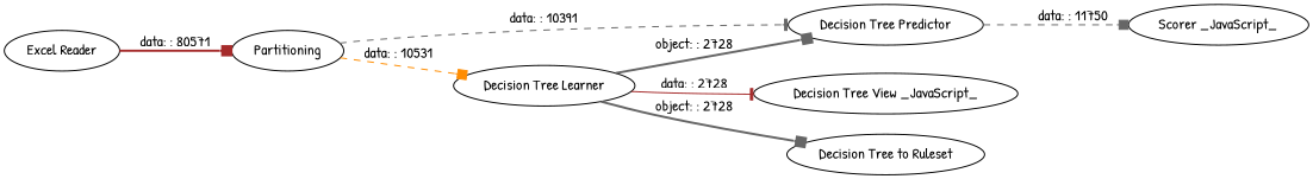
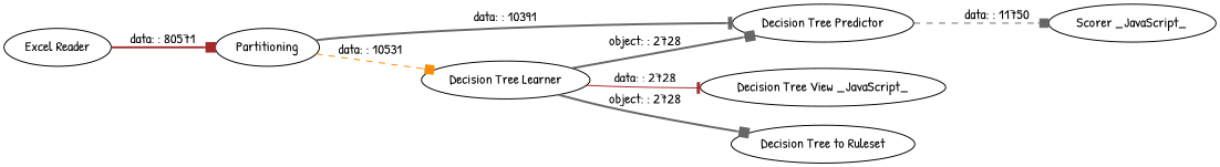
  digraph {
    fontname="Patrick Hand"
    rankdir=LR
    node [fontname="Patrick Hand"]
    edge [arrowhead=box color=gray40 fontname="Patrick Hand" style=bold]
    n1 [label=Partitioning]
    n2 [label="Decision Tree Learner"]
    n3 [label="Decision Tree Predictor"]
    n4 [label="Decision Tree View _JavaScript_"]
    n5 [label="Decision Tree to Ruleset"]
    n6 [label="Scorer _JavaScript_"]
    n7 [label="Excel Reader"]
    n1 -> n2 [color=darkorange label="data: : 10531" style=dashed]
-   n1 -> n3 [arrowhead=tee label="data: : 10391" style=dashed]
+   n1 -> n3 [arrowhead=tee label="data: : 10391"]
    n2 -> n3 [label="object: : 2728"]
    n2 -> n4 [arrowhead=tee color=brown label="data: : 2728" style=solid]
    n2 -> n5 [label="object: : 2728"]
    n3 -> n6 [label="data: : 11750" style=dashed]
    n7 -> n1 [color=brown label="data: : 80571"]
  }
